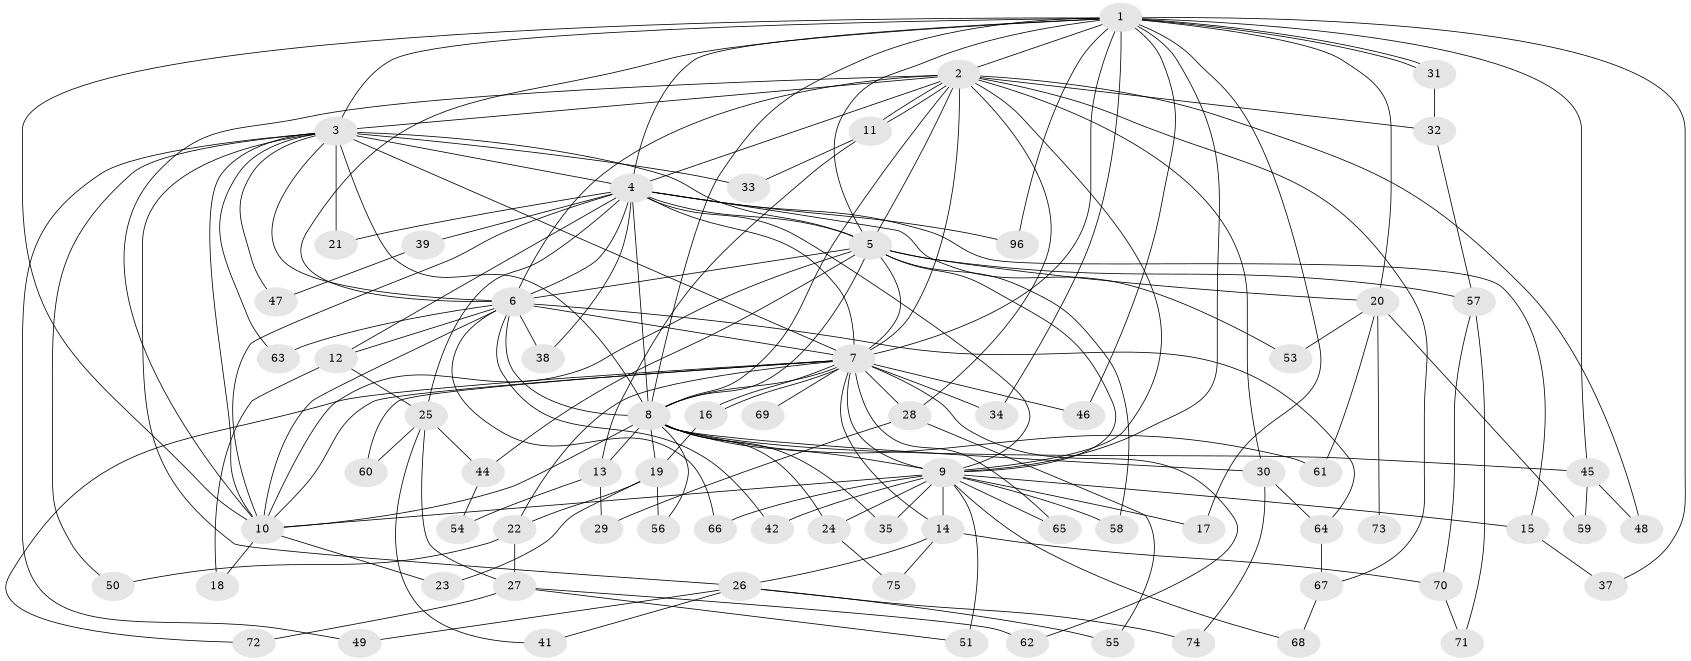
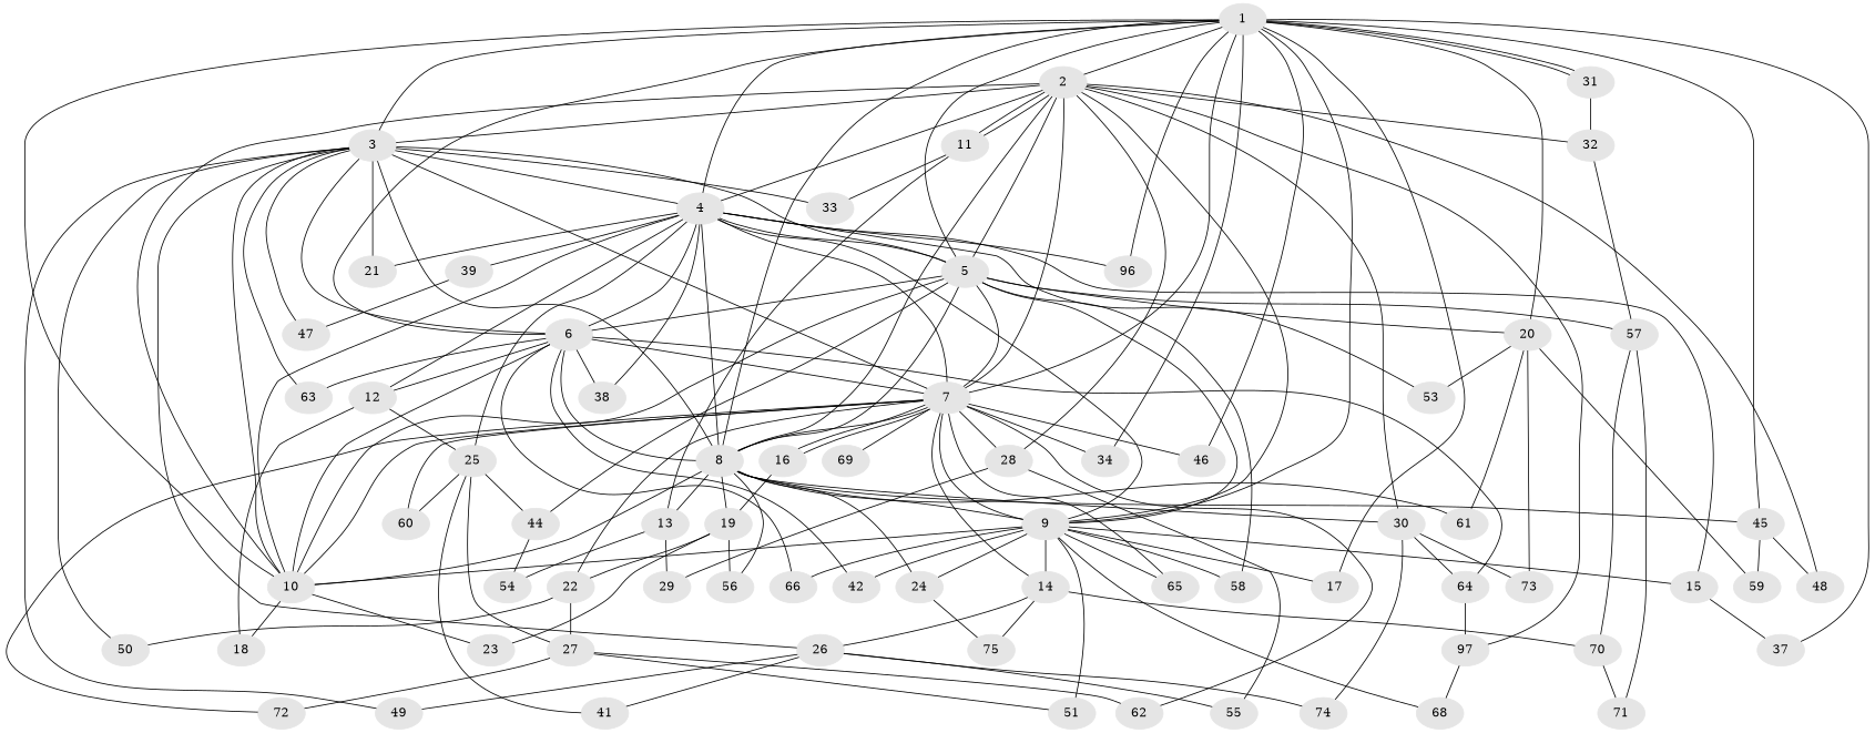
  graph {
    node [color=gray90 style=filled]
    1
    2
    3
    4
    5
    6
    7
    8
    9
    10
    17
    20
    31
    34
    n15 [label=96]
    37
    45
    46
    11
    28
    30
    32
    48
-   67
+   67 [label=97]
    21
    26
    33
    47
    49
    50
    63
    39
    12
    15
    25
    38
    53
    44
    57
    58
    42
    64
    66
    69
    14
    16
    22
    60
    62
    65
    72
    13
    19
    24
-   35
    56
    61
    51
    68
    18
    23
    59
    73
    29
    55
    74
    41
    27
    54
    70
    71
    75
    1 -- 2
    1 -- 3
    1 -- 4
    1 -- 5
    1 -- 6
    1 -- 7
    1 -- 8
    1 -- 9
    1 -- 10
    1 -- 17
    1 -- 20
    1 -- 31
    1 -- 31
    1 -- 34
    1 -- n15
    1 -- 37
    1 -- 45
    1 -- 46
    2 -- 3
    2 -- 4
    2 -- 5
-   2 -- 6
    2 -- 7
    2 -- 8
    2 -- 9
    2 -- 10
    2 -- 11
    2 -- 11
    2 -- 28
    2 -- 30
    2 -- 32
    2 -- 48
    2 -- 67
    3 -- 4
    3 -- 5
    3 -- 6
    3 -- 7
    3 -- 8
    3 -- 10
    3 -- 21
    3 -- 26
    3 -- 33
    3 -- 47
    3 -- 49
    3 -- 50
    3 -- 63
    4 -- 5
    4 -- 6
    4 -- 7
    4 -- 8
    4 -- 9
    4 -- 10
    4 -- n15
    4 -- 21
    4 -- 39
    4 -- 12
    4 -- 15
    4 -- 25
    4 -- 38
    4 -- 53
    5 -- 6
    5 -- 7
    5 -- 8
    5 -- 9
    5 -- 10
    5 -- 20
    5 -- 44
    5 -- 57
    5 -- 58
    6 -- 7
    6 -- 8
    6 -- 10
    6 -- 63
    6 -- 12
    6 -- 38
    6 -- 42
    6 -- 64
    6 -- 66
    7 -- 8
    7 -- 9
    7 -- 10
    7 -- 34
    7 -- 46
    7 -- 28
    7 -- 69
    7 -- 14
    7 -- 16
    7 -- 16
    7 -- 22
    7 -- 60
    7 -- 62
    7 -- 65
    7 -- 72
    8 -- 9
    8 -- 10
    8 -- 45
    8 -- 30
    8 -- 13
    8 -- 19
    8 -- 24
-   8 -- 35
    8 -- 56
    8 -- 61
    9 -- 10
    9 -- 17
    9 -- 15
    9 -- 58
    9 -- 42
    9 -- 66
    9 -- 14
    9 -- 65
    9 -- 24
-   9 -- 35
    9 -- 51
    9 -- 68
    10 -- 18
    10 -- 23
    20 -- 53
    20 -- 61
    20 -- 59
    20 -- 73
    31 -- 32
    45 -- 48
    45 -- 59
    11 -- 33
    11 -- 13
    28 -- 29
    28 -- 55
    30 -- 64
+   30 -- 73
    30 -- 74
    32 -- 57
    67 -- 68
    26 -- 49
    26 -- 55
    26 -- 74
    26 -- 41
    39 -- 47
    12 -- 25
    12 -- 18
    15 -- 37
    25 -- 44
    25 -- 60
    25 -- 41
    25 -- 27
    44 -- 54
    57 -- 70
    57 -- 71
    64 -- 67
    14 -- 26
    14 -- 70
    14 -- 75
    16 -- 19
    22 -- 50
    22 -- 27
    13 -- 29
    13 -- 54
    19 -- 22
    19 -- 56
    19 -- 23
    24 -- 75
    27 -- 62
    27 -- 72
    27 -- 51
    70 -- 71
  }
